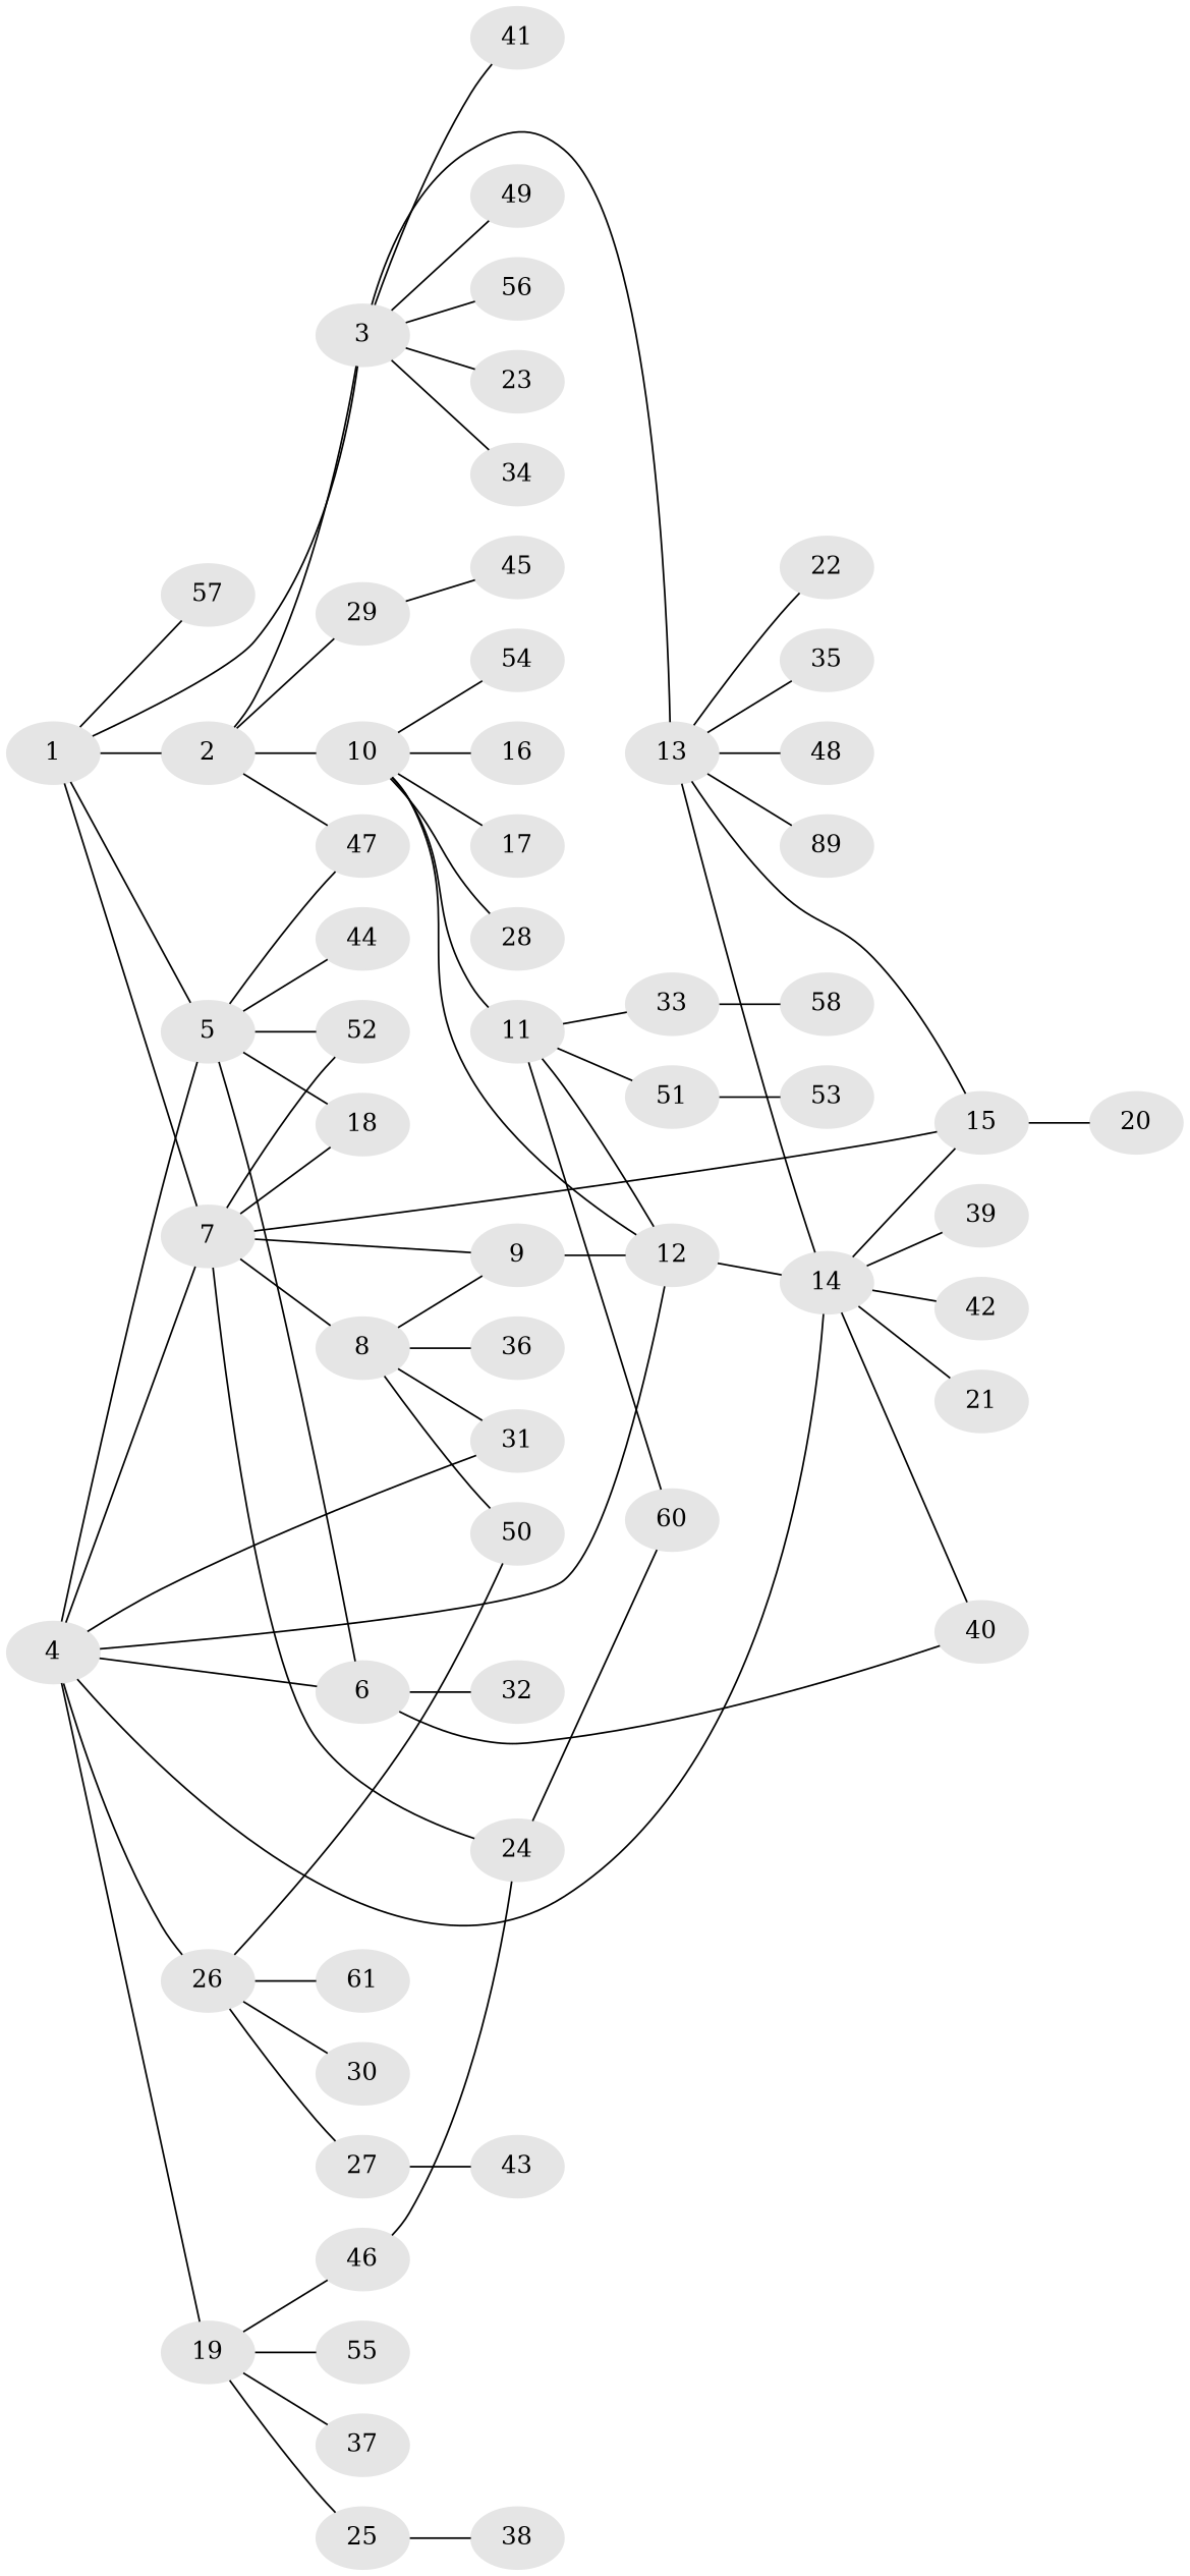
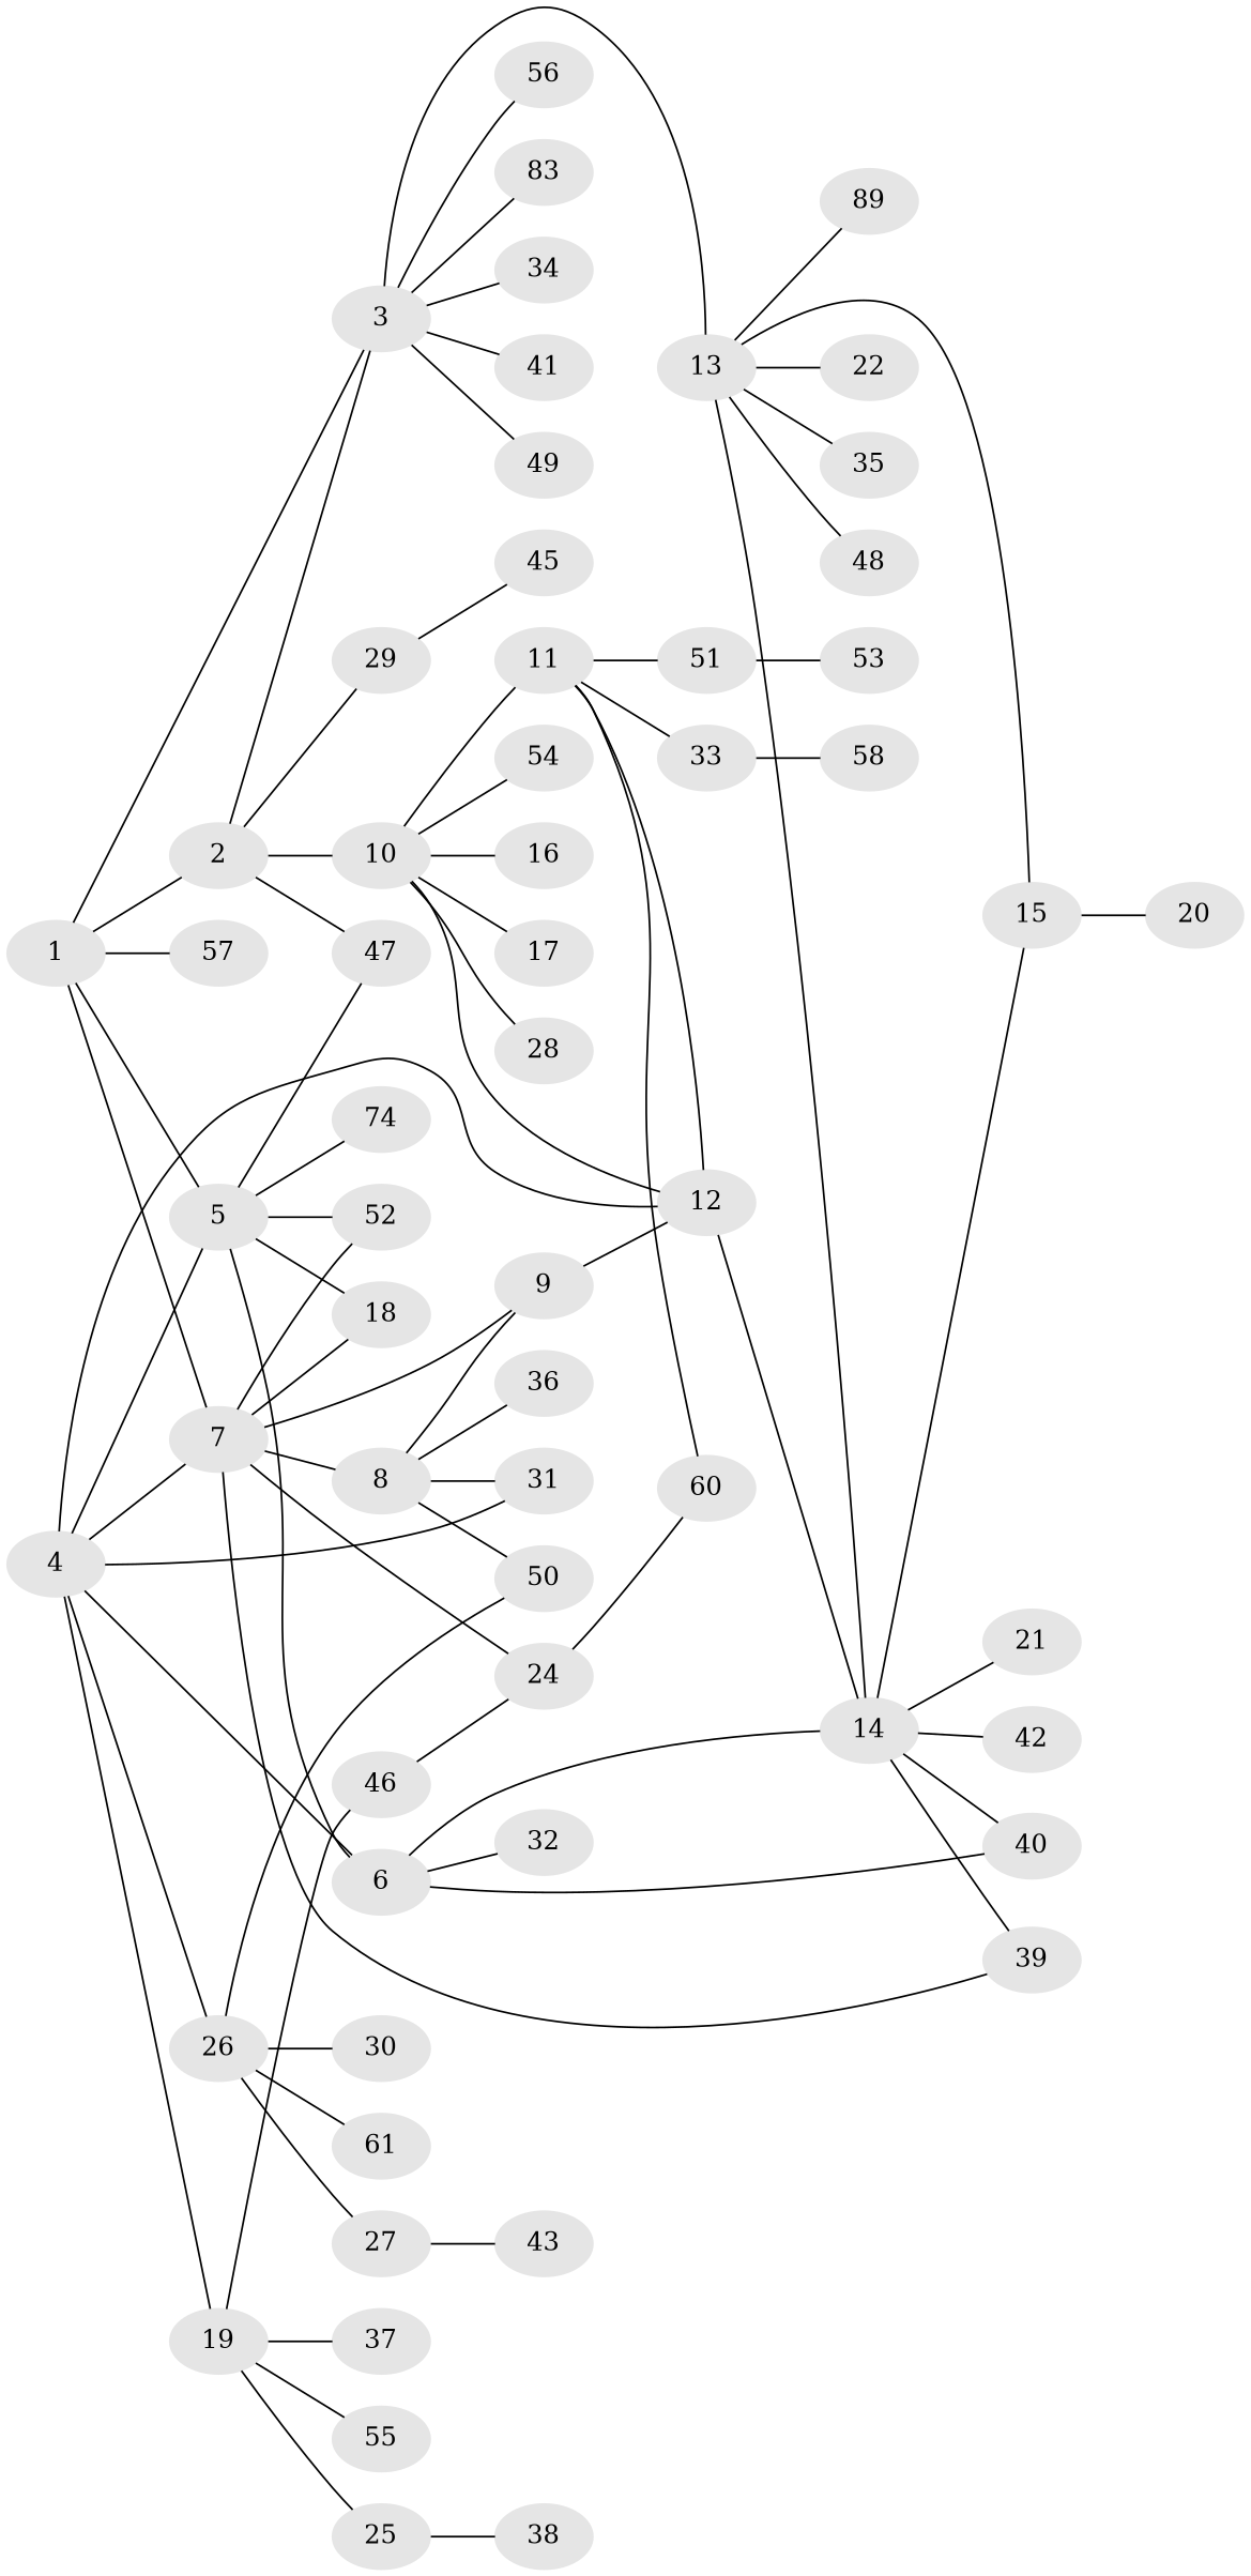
  graph {
    rankdir=LR
    node [color=gray90 style=filled]
    1
    2
    3
    5
    7
    57
    10
    29
    47
    13
-   23
+   23 [label=83]
    34
    41
    49
    56
    6
    18
-   44
+   44 [label=74]
    52
    24
    8
    9
    15
    12
    11
    16
    17
    28
    54
    45
    14
    22
    35
    48
    n35 [label=89]
    4
    19
    26
    31
    32
    40
    21
    39
    42
    25
    37
    46
    55
    60
    50
    27
    30
    61
    33
    58
    36
    20
    51
    53
    38
    43
    1 -- 2
    1 -- 3
    1 -- 5
    1 -- 7
    1 -- 57
    2 -- 3
    2 -- 10
    2 -- 29
    2 -- 47
    3 -- 13
    3 -- 23
    3 -- 34
    3 -- 41
    3 -- 49
    3 -- 56
    5 -- 47
    5 -- 6
    5 -- 18
    5 -- 44
    5 -- 52
    7 -- 18
    7 -- 52
    7 -- 24
    7 -- 8
    7 -- 9
-   7 -- 15
+   7 -- 39
    10 -- 12
    10 -- 11
    10 -- 16
    10 -- 17
    10 -- 28
    10 -- 54
    29 -- 45
    13 -- 15
    13 -- 14
    13 -- 22
    13 -- 35
    13 -- 48
    13 -- n35
    6 -- 32
    6 -- 40
    24 -- 60
    8 -- 9
    8 -- 31
    8 -- 50
    8 -- 36
    9 -- 12
    15 -- 20
    12 -- 14
    11 -- 12
    11 -- 60
    11 -- 33
    11 -- 51
    14 -- 15
    14 -- 40
    14 -- 21
    14 -- 39
    14 -- 42
    4 -- 5
    4 -- 7
    4 -- 6
    4 -- 12
-   4 -- 14
+   6 -- 14
    4 -- 19
    4 -- 26
    4 -- 31
    19 -- 25
    19 -- 37
    19 -- 46
    19 -- 55
    26 -- 50
    26 -- 27
    26 -- 30
    26 -- 61
    25 -- 38
    46 -- 24
    27 -- 43
    33 -- 58
    51 -- 53
  }
